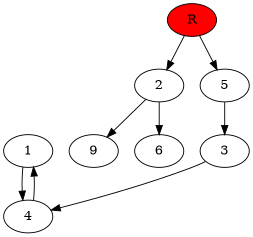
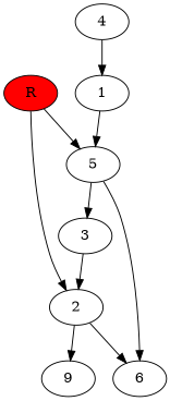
  digraph {
    1
    4
    n3 [label=9]
    2
    6
    3
    5
    R [fillcolor="#ff0000" style=filled]
-   1 -> 4
+   1 -> 5
    4 -> 1
    2 -> n3
    2 -> 6
-   3 -> 4
+   3 -> 2
+   5 -> 6
    5 -> 3
    R -> 2
    R -> 5
  }
